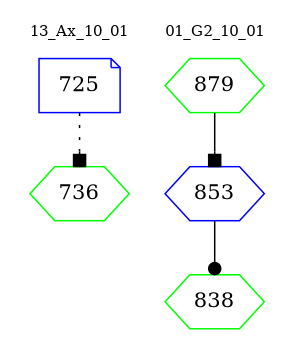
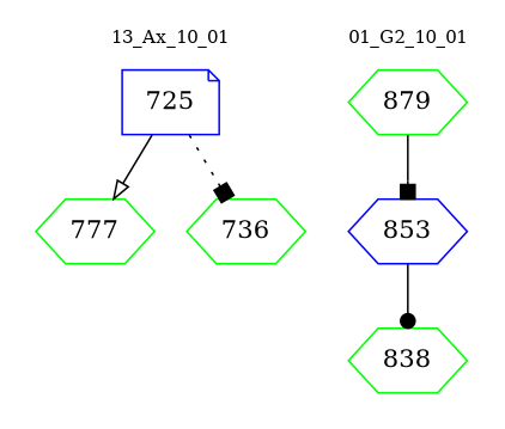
  digraph {
    node [color=green shape=hexagon]
    edge [arrowhead=box color=black style=solid]
    n1 [color=blue label=725 shape=note]
+   n2 [label=777]
    n3 [label=736]
    n4 [color=blue label=853]
    n5 [label=838]
    n6 [label=879]
    subgraph cluster_1 {
      color=white
      fontsize=10
      label="13_Ax_10_01"
      n1
+     n2
      n3
    }
    subgraph cluster_2 {
      color=white
      fontsize=10
      label="01_G2_10_01"
      n4
      n5
      n6
    }
+   n1 -> n2 [arrowhead=onormal]
    n1 -> n3 [style=dotted]
    n4 -> n5 [arrowhead=dot]
    n6 -> n4
  }
